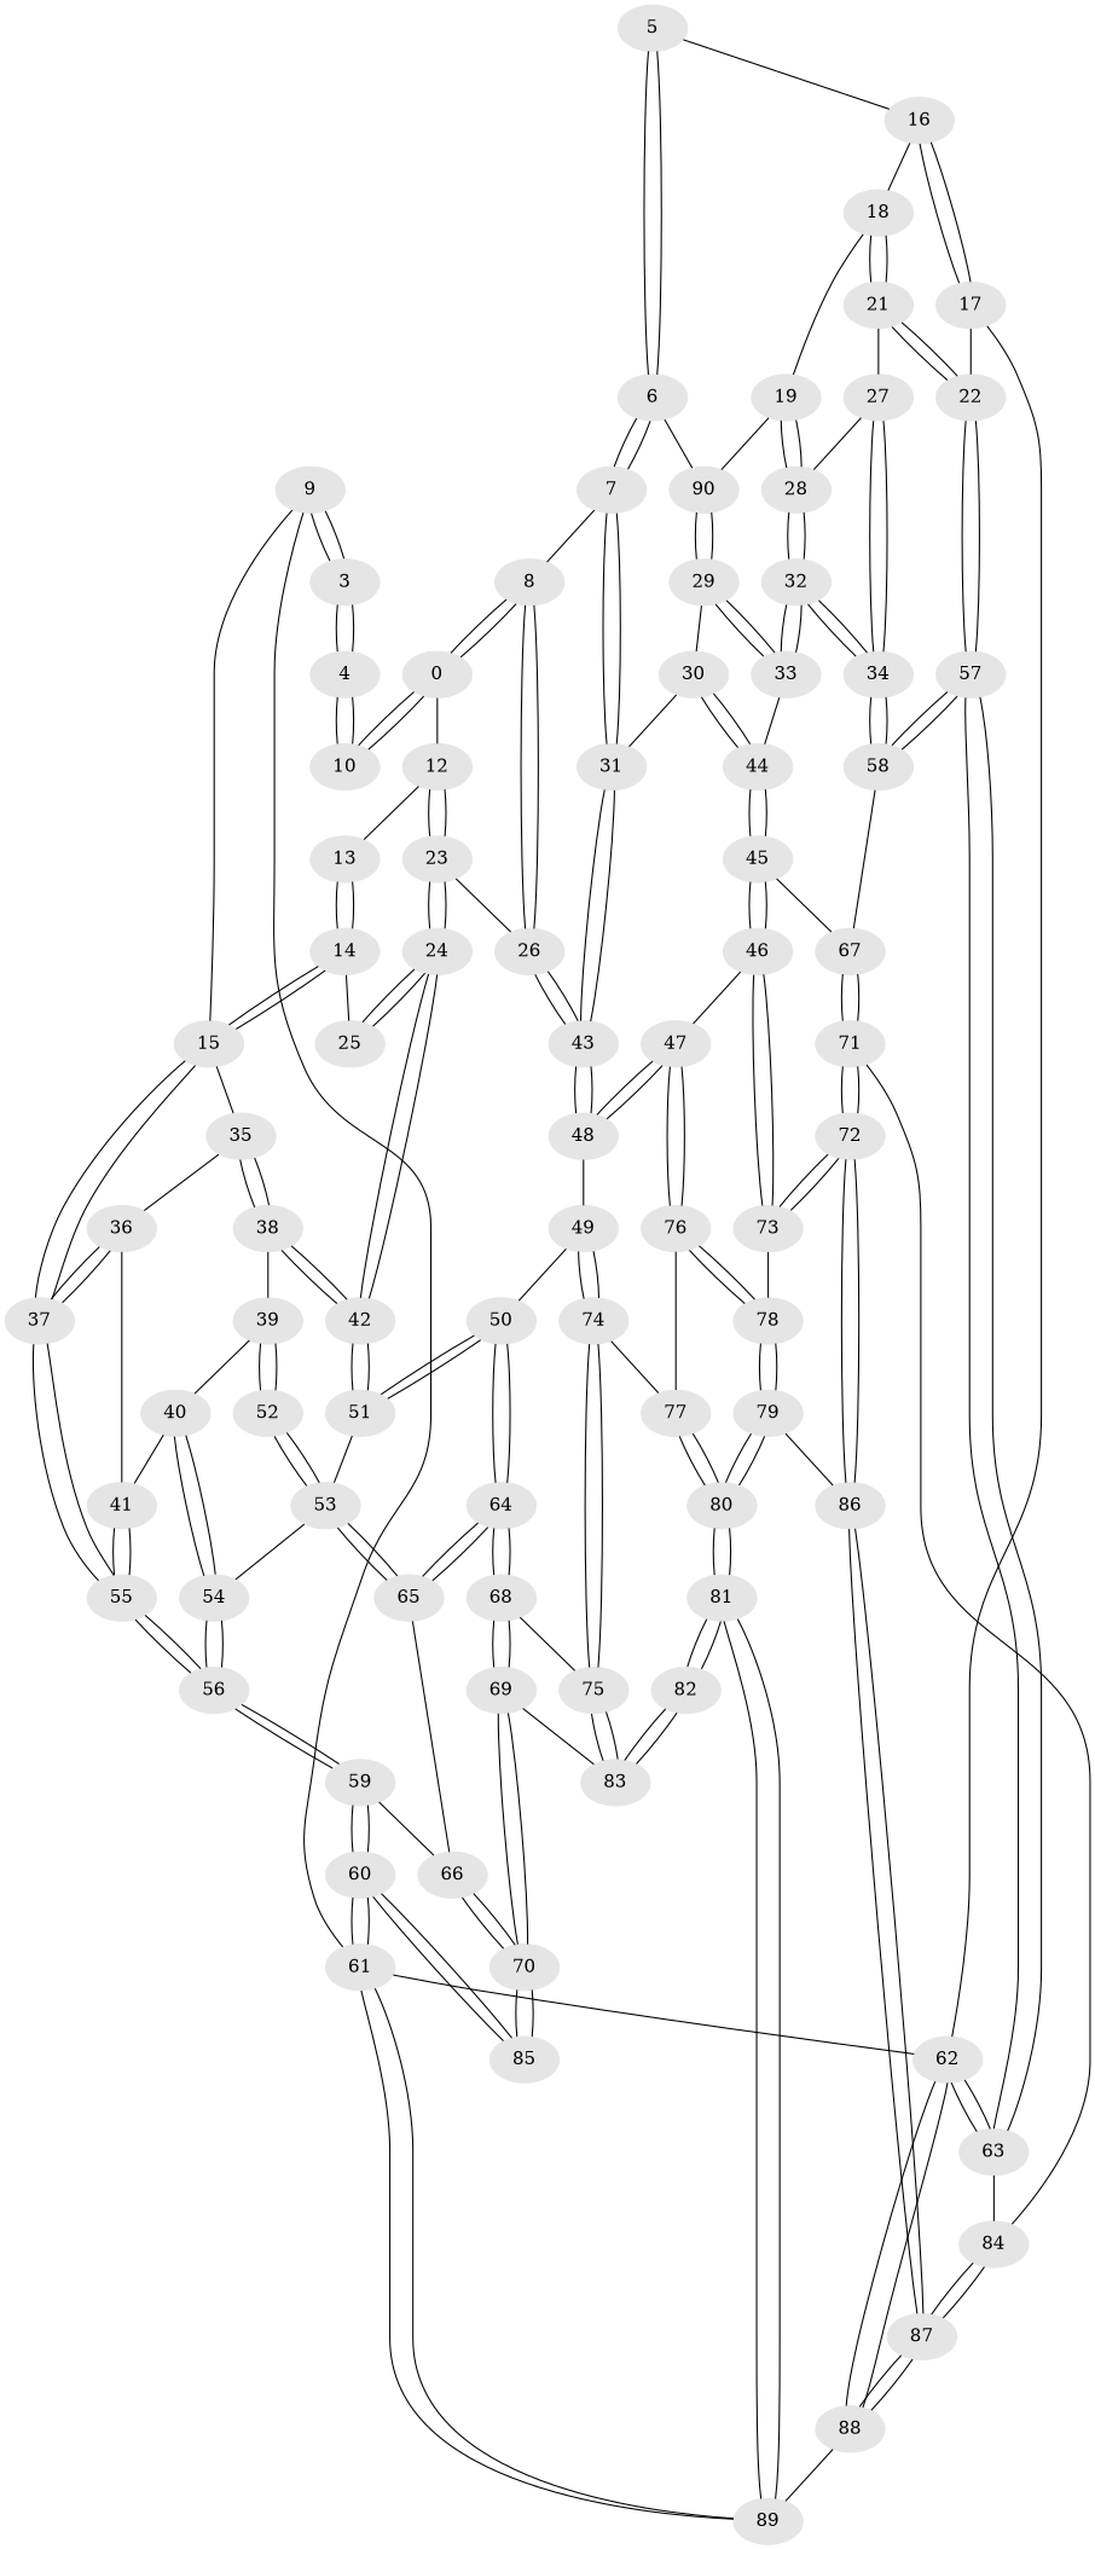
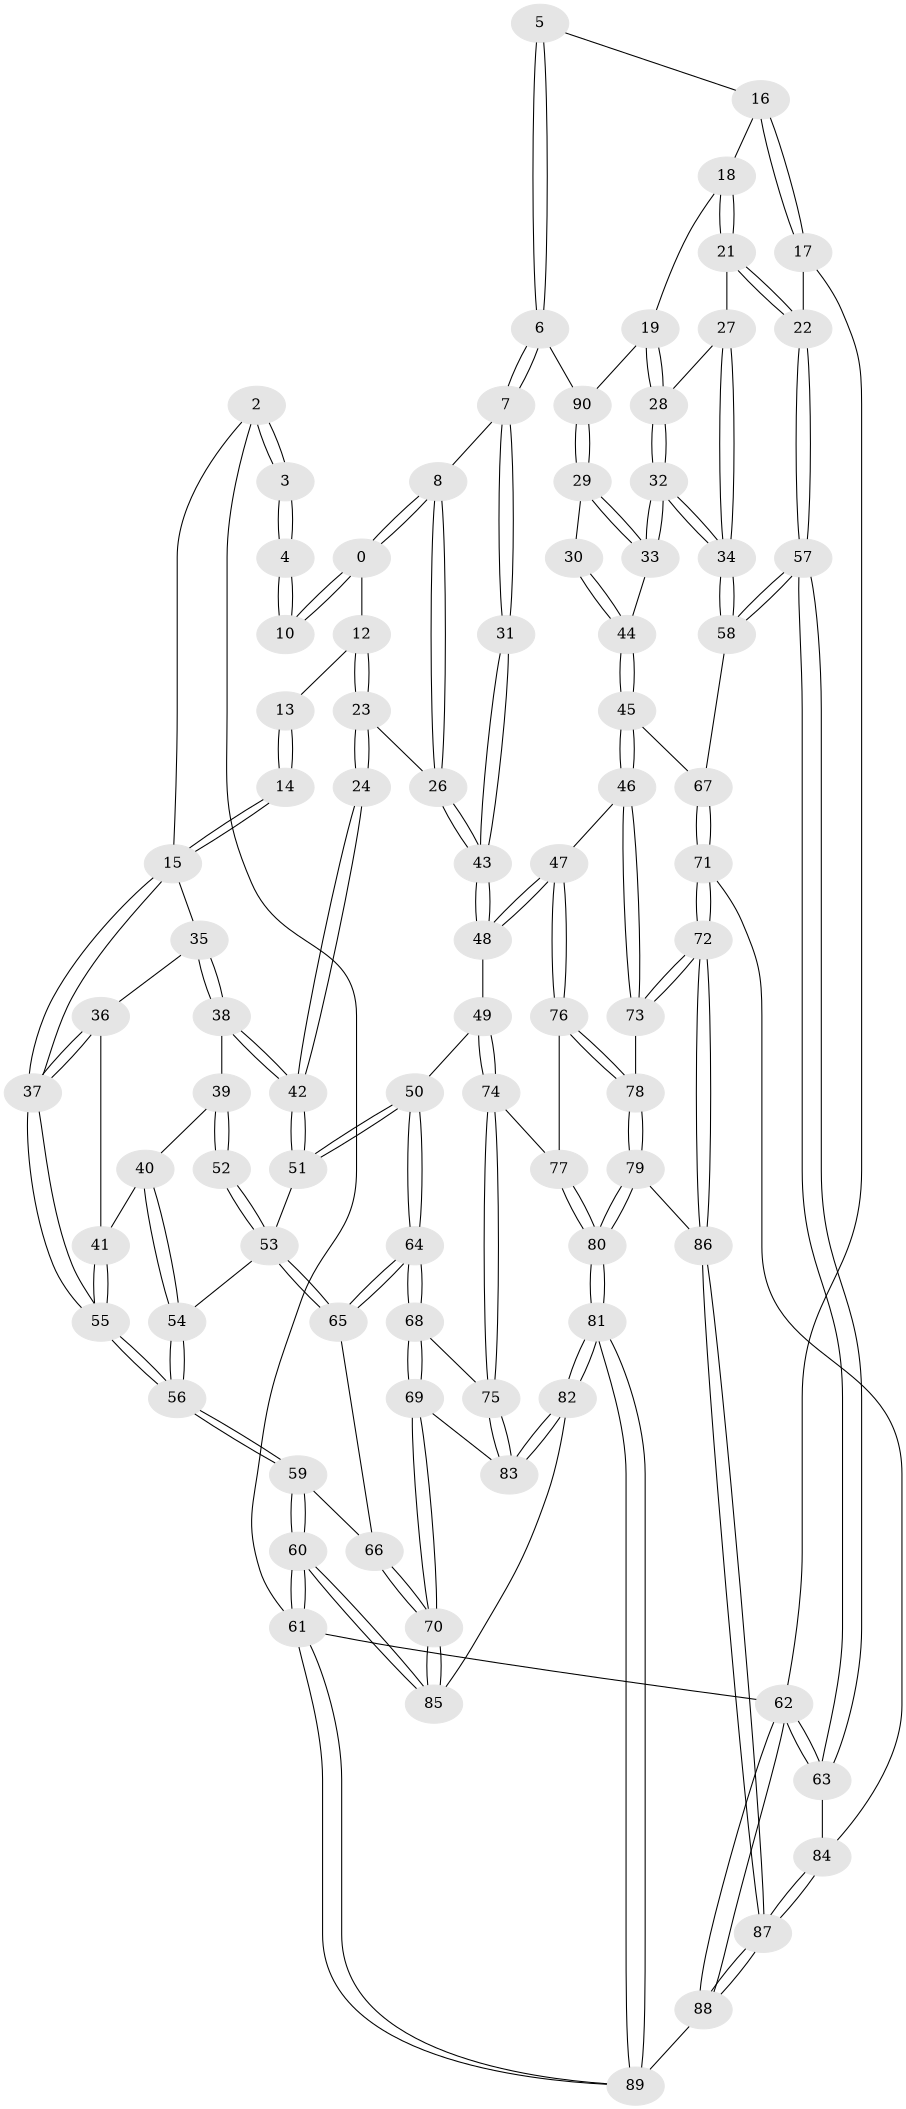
  graph {
    node [color=gray90 style=filled]
-   2 [label=9]
+   2
    3
    15
    61
    5
    6
    16
    17
    22
    62
    4
    37
    35
    89
    10
    7
    n17 [label=90]
    18
    8
    31
    29
    n22 [label=0]
    26
    43
    12
    13
    23
    14
    24
-   25
    55
    19
    21
    57
    63
    88
    28
    27
    32
    30
    33
    34
    58
    42
    51
    36
    38
    48
    44
    45
    67
    41
    39
    56
    40
    52
    54
    53
    49
    46
    47
    73
    71
    76
    78
    77
    50
    74
    64
    75
    65
    68
    66
    59
    60
    84
    85
    70
    87
    69
    72
    83
    86
    79
    80
    81
    82
    2 -- 3
    2 -- 3
    2 -- 15
    2 -- 61
    3 -- 4
    3 -- 4
    15 -- 37
    15 -- 37
    15 -- 35
    61 -- 62
    61 -- 89
    61 -- 89
    5 -- 6
    5 -- 6
    5 -- 16
    6 -- 7
    6 -- 7
    6 -- n17
    16 -- 17
    16 -- 17
    16 -- 18
    17 -- 22
    17 -- 62
    22 -- 57
    22 -- 57
    62 -- 63
    62 -- 63
    62 -- 88
    62 -- 88
    4 -- 10
    4 -- 10
    37 -- 55
    37 -- 55
    35 -- 36
    35 -- 38
    35 -- 38
    7 -- 8
    7 -- 31
    7 -- 31
    n17 -- 29
    n17 -- 29
    18 -- 19
    18 -- 21
    18 -- 21
    8 -- n22
    8 -- n22
    8 -- 26
    8 -- 26
    31 -- 43
    31 -- 43
    29 -- 30
    29 -- 33
    29 -- 33
    n22 -- 10
    n22 -- 10
    n22 -- 12
    26 -- 43
    26 -- 43
    43 -- 48
    43 -- 48
    12 -- 13
    12 -- 23
    12 -- 23
    13 -- 14
    13 -- 14
    23 -- 26
    23 -- 24
    23 -- 24
    14 -- 15
    14 -- 15
-   14 -- 25
-   24 -- 25
-   24 -- 25
    24 -- 42
    24 -- 42
    55 -- 56
    55 -- 56
    19 -- n17
    19 -- 28
    19 -- 28
    21 -- 22
    21 -- 22
    21 -- 27
    57 -- 63
    57 -- 63
    57 -- 58
    57 -- 58
    63 -- 84
    88 -- 89
    28 -- 32
    28 -- 32
    27 -- 28
    27 -- 34
    27 -- 34
    32 -- 33
    32 -- 33
    32 -- 34
    32 -- 34
-   30 -- 31
    30 -- 44
    30 -- 44
    33 -- 44
    34 -- 58
    34 -- 58
    58 -- 67
    42 -- 51
    42 -- 51
    51 -- 53
    36 -- 37
    36 -- 37
    36 -- 41
    38 -- 42
    38 -- 42
    38 -- 39
    48 -- 49
    44 -- 45
    44 -- 45
    45 -- 67
    45 -- 46
    45 -- 46
    67 -- 71
    67 -- 71
    41 -- 55
    41 -- 55
    39 -- 40
    39 -- 52
    39 -- 52
    56 -- 59
    56 -- 59
    40 -- 41
    40 -- 54
    40 -- 54
    52 -- 53
    52 -- 53
    54 -- 56
    54 -- 56
    53 -- 54
    53 -- 65
    53 -- 65
    49 -- 50
    49 -- 74
    49 -- 74
    46 -- 47
    46 -- 73
    46 -- 73
    47 -- 48
    47 -- 48
    47 -- 76
    47 -- 76
    73 -- 78
    71 -- 84
    71 -- 72
    71 -- 72
    76 -- 78
    76 -- 78
    76 -- 77
    78 -- 79
    78 -- 79
    77 -- 80
    77 -- 80
    50 -- 51
    50 -- 51
    50 -- 64
    50 -- 64
    74 -- 77
    74 -- 75
    74 -- 75
    64 -- 65
    64 -- 65
    64 -- 68
    64 -- 68
    75 -- 83
    75 -- 83
    65 -- 66
    68 -- 75
    68 -- 69
    68 -- 69
    66 -- 70
    66 -- 70
    59 -- 66
    59 -- 60
    59 -- 60
    60 -- 61
    60 -- 61
    60 -- 85
    60 -- 85
    84 -- 87
    84 -- 87
    70 -- 85
    70 -- 85
    87 -- 88
    87 -- 88
    69 -- 70
    69 -- 70
    69 -- 83
    72 -- 73
    72 -- 73
    72 -- 86
    72 -- 86
    86 -- 87
    86 -- 87
    79 -- 86
    79 -- 80
    79 -- 80
    80 -- 81
    80 -- 81
    81 -- 89
    81 -- 89
    81 -- 82
    81 -- 82
+   82 -- 85
    82 -- 83
    82 -- 83
  }
